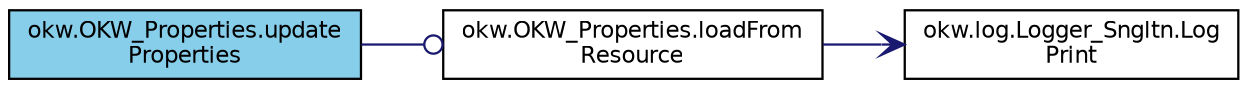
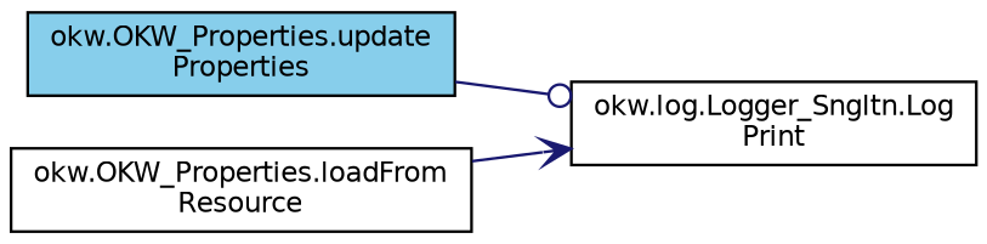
  digraph {
    rankdir=LR
    node [color=black fillcolor=white fontname=Helvetica fontsize=10 shape=record style=filled]
    edge [color=midnightblue fontname=Helvetica fontsize=10 labelfontname=Helvetica labelfontsize=10 style=solid]
    n1 [fillcolor=skyblue fontcolor=black height=0.2 label="okw.OKW_Properties.update\lProperties" width=0.4]
    n2 [height=0.2 label="okw.OKW_Properties.loadFrom\lResource" width=0.4]
    n3 [height=0.2 label="okw.log.Logger_Sngltn.Log\lPrint" width=0.4]
-   n1 -> n2 [arrowhead=odot]
+   n1 -> n3 [arrowhead=odot]
    n2 -> n3 [arrowhead=vee]
  }
